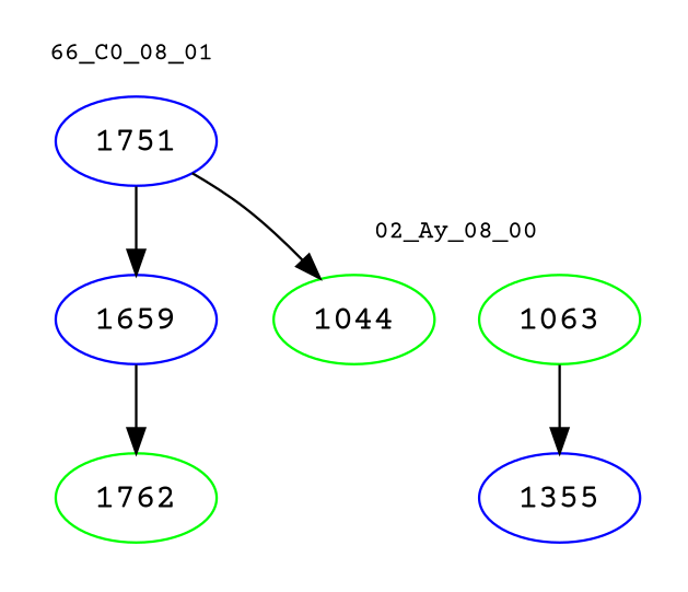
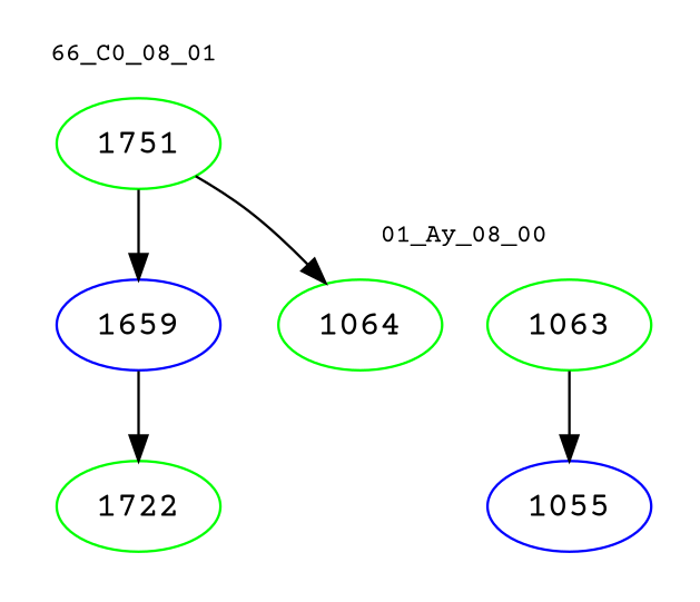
  digraph {
    fontname="Courier Prime"
    node [color=green fontname="Courier Prime"]
    edge [color=black fontname="Courier Prime"]
    n1 [label=1063]
-   n2 [color=blue label=1355]
-   n3 [label=1044]
-   n4 [color=blue label=1751]
+   n2 [color=blue label=1055]
+   n3 [label=1064]
+   n4 [label=1751]
    n5 [color=blue label=1659]
-   n6 [label=1762]
+   n6 [label=1722]
    subgraph cluster_1 {
      color=white
      fontsize=10
-     label="02_Ay_08_00"
+     label="01_Ay_08_00"
      n1
      n2
      n3
    }
    subgraph cluster_2 {
      color=white
      fontsize=10
      label="66_C0_08_01"
      n4
      n5
      n6
    }
    n1 -> n2
    n4 -> n3
    n4 -> n5
    n5 -> n6
  }
